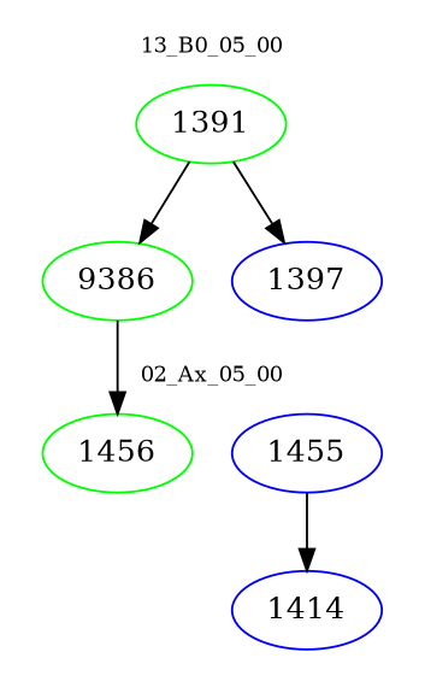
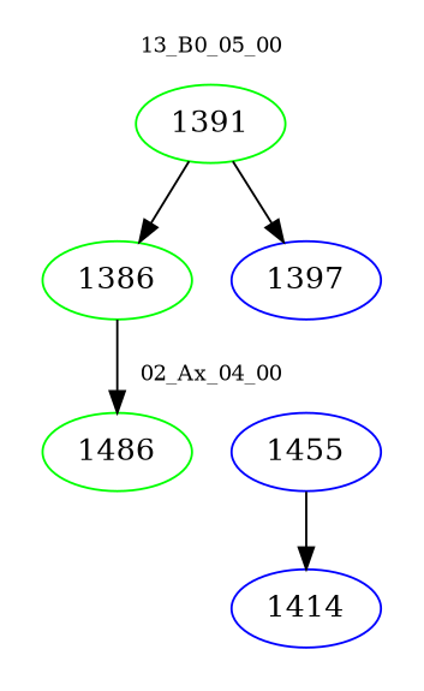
  digraph {
    fontname="DejaVu Serif"
    node [color=blue fontname="DejaVu Serif"]
    edge [color=black fontname="DejaVu Serif"]
    n1 [label=1455]
    n2 [label=1414]
-   n3 [color=green label=1456]
+   n3 [color=green label=1486]
    n4 [color=green label=1391]
-   n5 [color=green label=9386]
+   n5 [color=green label=1386]
    n6 [label=1397]
    subgraph cluster_1 {
      color=white
      fontsize=10
-     label="02_Ax_05_00"
+     label="02_Ax_04_00"
      n1
      n2
      n3
    }
    subgraph cluster_2 {
      color=white
      fontsize=10
      label="13_B0_05_00"
      n4
      n5
      n6
    }
    n1 -> n2
    n4 -> n5
    n4 -> n6
    n5 -> n3
  }
